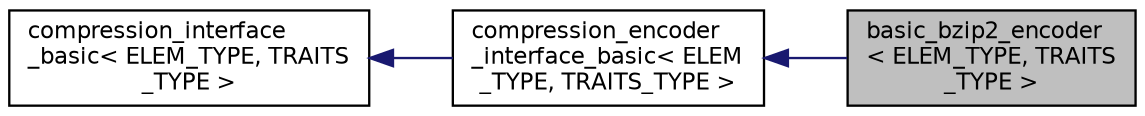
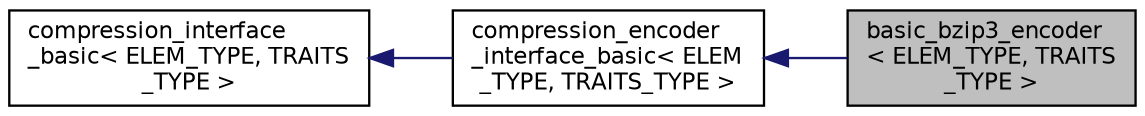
  digraph {
    rankdir=LR
    node [color=black fillcolor=white fontname=Helvetica fontsize=10 shape=record style=filled]
    edge [color=midnightblue dir=back fontname=Helvetica fontsize=10 labelfontname=Helvetica labelfontsize=10 style=solid]
-   n1 [fillcolor=grey75 fontcolor=black height=0.2 label="basic_bzip2_encoder\l\< ELEM_TYPE, TRAITS\l_TYPE \>" width=0.4]
+   n1 [fillcolor=grey75 fontcolor=black height=0.2 label="basic_bzip3_encoder\l\< ELEM_TYPE, TRAITS\l_TYPE \>" width=0.4]
    n2 [height=0.2 label="compression_encoder\l_interface_basic\< ELEM\l_TYPE, TRAITS_TYPE \>" width=0.4]
    n3 [height=0.2 label="compression_interface\l_basic\< ELEM_TYPE, TRAITS\l_TYPE \>" width=0.4]
    n2 -> n1
    n3 -> n2
  }
